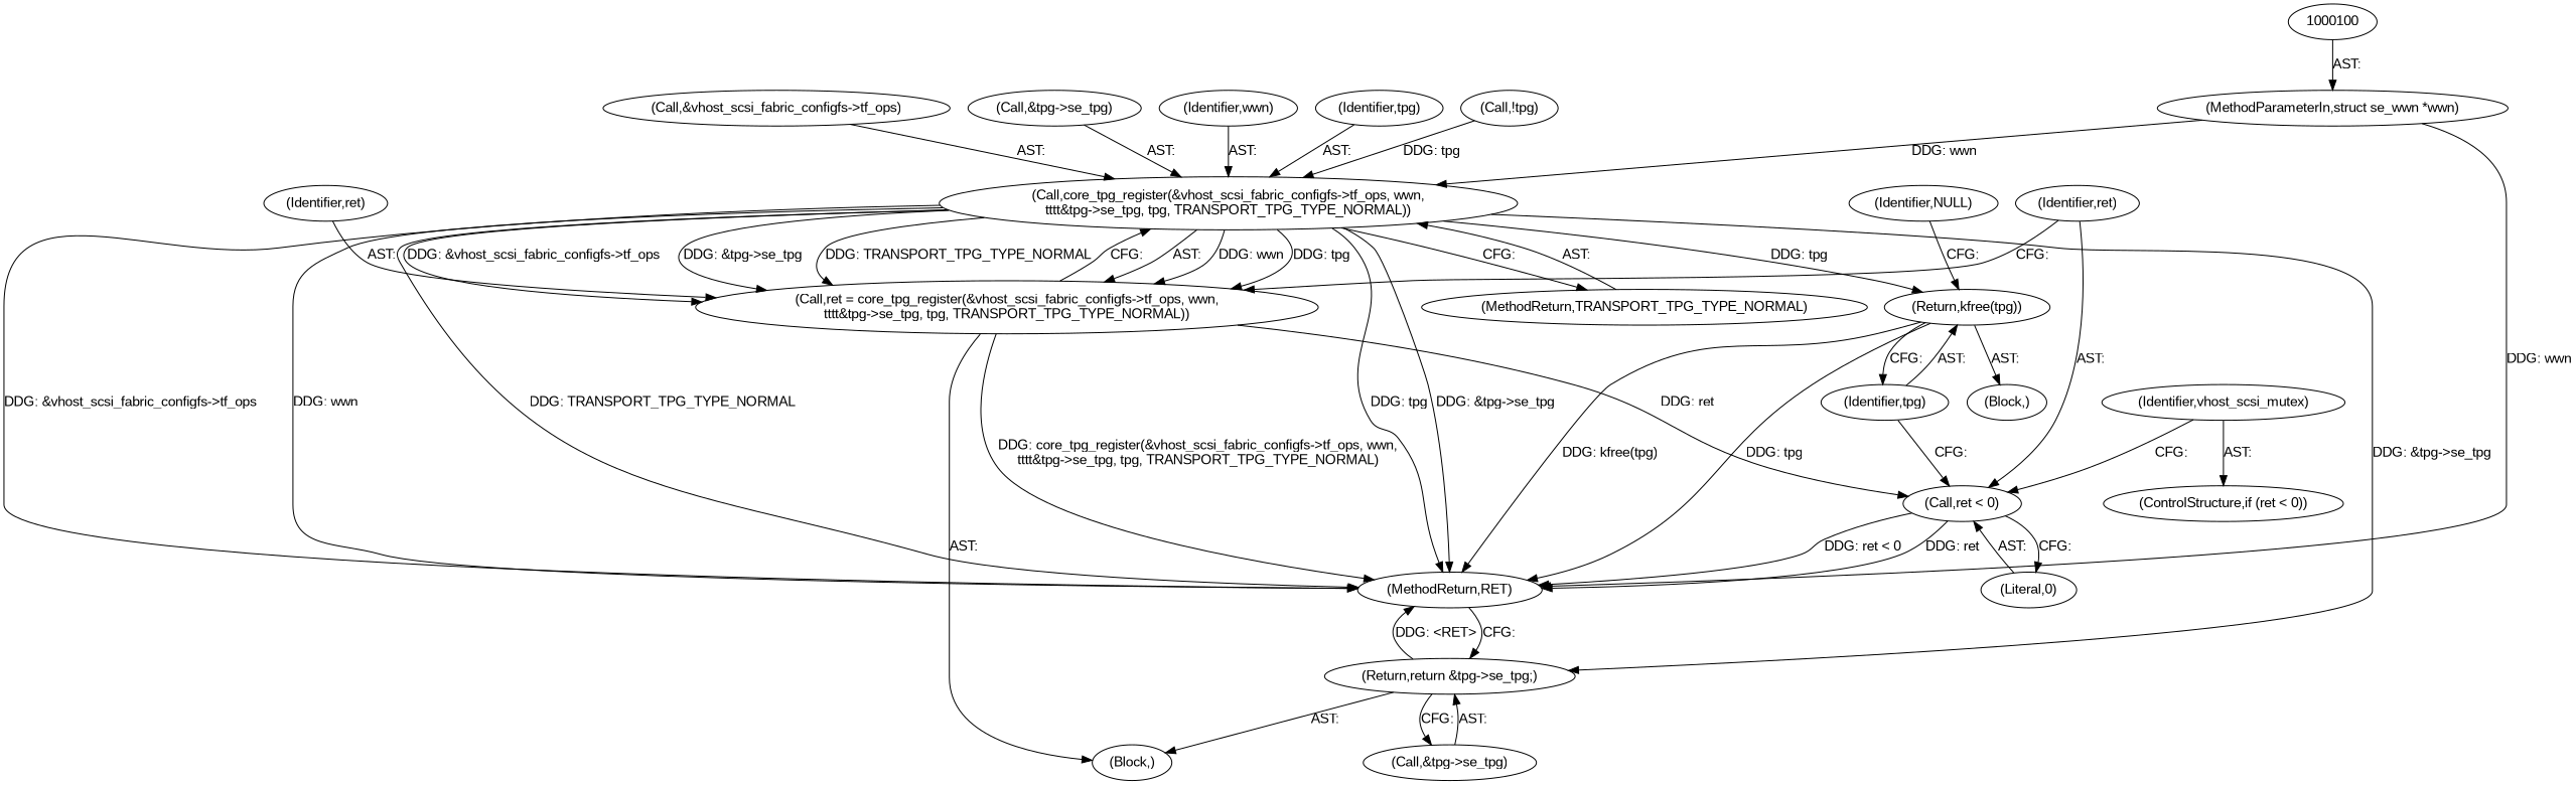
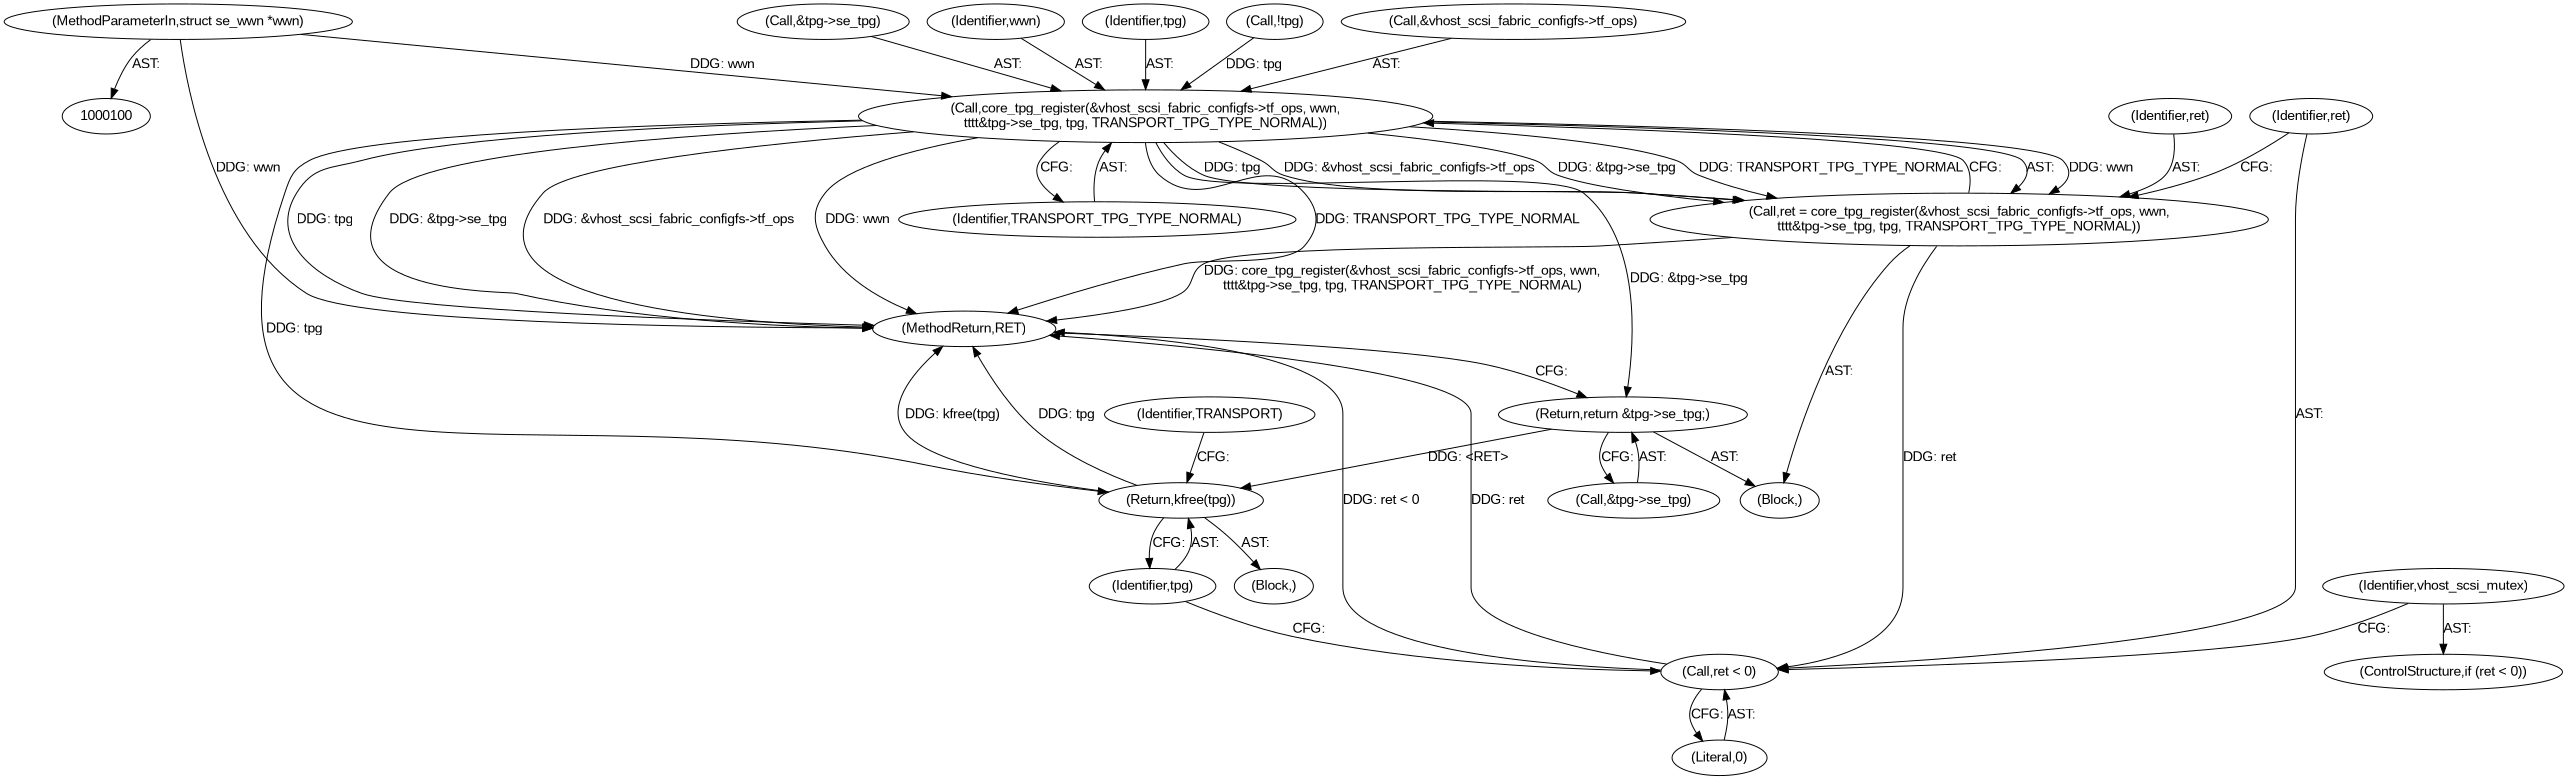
  digraph {
    fontname="Liberation Sans"
    node [fontname="Liberation Sans"]
    edge [fontname="Liberation Sans"]
    n1 [label="(MethodParameterIn,struct se_wwn *wwn)"]
    n2 [label="(Call,core_tpg_register(&vhost_scsi_fabric_configfs->tf_ops, wwn,\n\t\t\t\t&tpg->se_tpg, tpg, TRANSPORT_TPG_TYPE_NORMAL))"]
    n3 [label="(MethodReturn,RET)"]
    1000100
    n5 [label="(Call,ret = core_tpg_register(&vhost_scsi_fabric_configfs->tf_ops, wwn,\n\t\t\t\t&tpg->se_tpg, tpg, TRANSPORT_TPG_TYPE_NORMAL))"]
    n6 [label="(Return,kfree(tpg))"]
    n7 [label="(Return,return &tpg->se_tpg;)"]
-   n8 [label="(MethodReturn,TRANSPORT_TPG_TYPE_NORMAL)"]
+   n8 [label="(Identifier,TRANSPORT_TPG_TYPE_NORMAL)"]
    n9 [label="(Call,ret < 0)"]
    n10 [label="(Block,)"]
    n11 [label="(Identifier,tpg)"]
    n12 [label="(Block,)"]
    n13 [label="(Call,&tpg->se_tpg)"]
    n14 [label="(Literal,0)"]
    n15 [label="(ControlStructure,if (ret < 0))"]
    n16 [label="(Identifier,ret)"]
    n17 [label="(Call,&vhost_scsi_fabric_configfs->tf_ops)"]
    n18 [label="(Call,&tpg->se_tpg)"]
-   n19 [label="(Identifier,NULL)"]
+   n19 [label="(Identifier,TRANSPORT)"]
    n20 [label="(Identifier,vhost_scsi_mutex)"]
    n21 [label="(Identifier,wwn)"]
    n22 [label="(Identifier,tpg)"]
    n23 [label="(Call,!tpg)"]
    n24 [label="(Identifier,ret)"]
    n1 -> n2 [label="DDG: wwn"]
    n1 -> n3 [label="DDG: wwn"]
-   1000100 -> n1 [label="AST: "]
+   n1 -> 1000100 [label="AST: "]
    n2 -> n3 [label="DDG: tpg"]
    n2 -> n3 [label="DDG: &tpg->se_tpg"]
    n2 -> n3 [label="DDG: &vhost_scsi_fabric_configfs->tf_ops"]
    n2 -> n3 [label="DDG: wwn"]
    n2 -> n3 [label="DDG: TRANSPORT_TPG_TYPE_NORMAL"]
    n2 -> n5 [label="AST: "]
    n2 -> n5 [label="DDG: wwn"]
    n2 -> n5 [label="DDG: tpg"]
    n2 -> n5 [label="DDG: &vhost_scsi_fabric_configfs->tf_ops"]
    n2 -> n5 [label="DDG: &tpg->se_tpg"]
    n2 -> n5 [label="DDG: TRANSPORT_TPG_TYPE_NORMAL"]
    n2 -> n6 [label="DDG: tpg"]
    n2 -> n7 [label="DDG: &tpg->se_tpg"]
    n2 -> n8 [label="CFG: "]
    n3 -> n7 [label="CFG: "]
    n5 -> n2 [label="CFG: "]
    n5 -> n3 [label="DDG: core_tpg_register(&vhost_scsi_fabric_configfs->tf_ops, wwn,\n\t\t\t\t&tpg->se_tpg, tpg, TRANSPORT_TPG_TYPE_NORMAL)"]
    n5 -> n9 [label="DDG: ret"]
    n5 -> n10 [label="AST: "]
    n6 -> n3 [label="DDG: tpg"]
    n6 -> n3 [label="DDG: kfree(tpg)"]
    n6 -> n11 [label="CFG: "]
    n6 -> n12 [label="AST: "]
-   n7 -> n3 [label="DDG: <RET>"]
+   n7 -> n6 [label="DDG: <RET>"]
    n7 -> n10 [label="AST: "]
    n7 -> n13 [label="CFG: "]
    n8 -> n2 [label="AST: "]
    n9 -> n3 [label="DDG: ret < 0"]
    n9 -> n3 [label="DDG: ret"]
    n9 -> n14 [label="CFG: "]
    n11 -> n6 [label="AST: "]
    n11 -> n9 [label="CFG: "]
    n13 -> n7 [label="AST: "]
    n14 -> n9 [label="AST: "]
    n16 -> n5 [label="CFG: "]
    n16 -> n9 [label="AST: "]
    n17 -> n2 [label="AST: "]
    n18 -> n2 [label="AST: "]
    n19 -> n6 [label="CFG: "]
    n20 -> n9 [label="CFG: "]
    n20 -> n15 [label="AST: "]
    n21 -> n2 [label="AST: "]
    n22 -> n2 [label="AST: "]
    n23 -> n2 [label="DDG: tpg"]
    n24 -> n5 [label="AST: "]
  }
